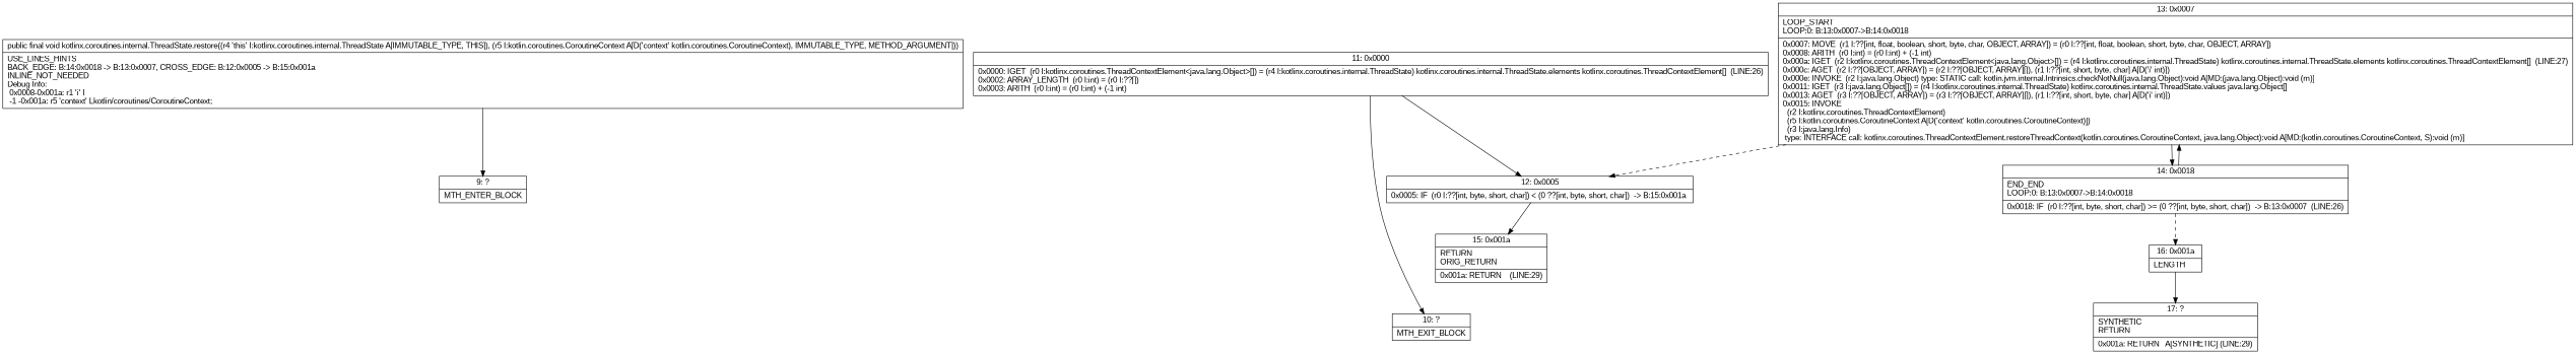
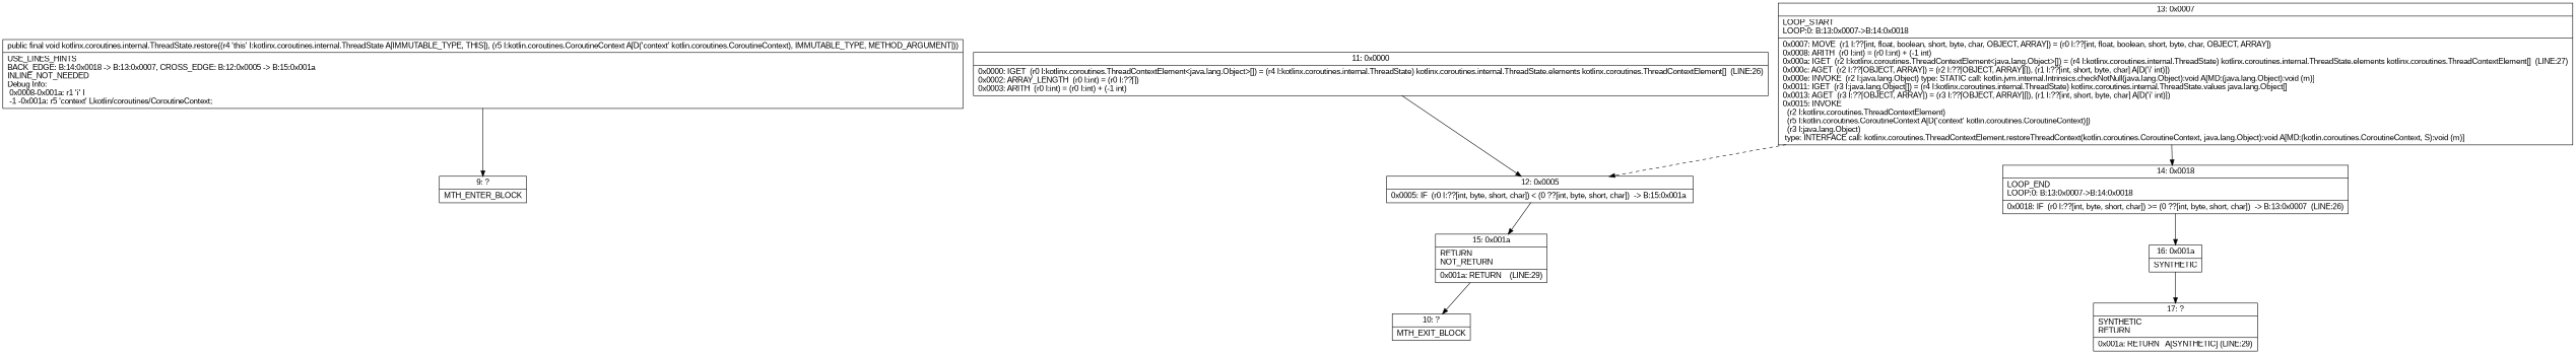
  digraph {
    fontname="Liberation Sans"
    node [fontname="Liberation Sans" shape=record]
    edge [fontname="Liberation Sans"]
    n1 [label="{9\:\ ?|MTH_ENTER_BLOCK\l}"]
    n2 [label="{11\:\ 0x0000|0x0000: IGET  (r0 I:kotlinx.coroutines.ThreadContextElement\<java.lang.Object\>[]) = (r4 I:kotlinx.coroutines.internal.ThreadState) kotlinx.coroutines.internal.ThreadState.elements kotlinx.coroutines.ThreadContextElement[]  (LINE:26)\l0x0002: ARRAY_LENGTH  (r0 I:int) = (r0 I:??[]) \l0x0003: ARITH  (r0 I:int) = (r0 I:int) + (\-1 int) \l}"]
    n3 [label="{12\:\ 0x0005|0x0005: IF  (r0 I:??[int, byte, short, char]) \< (0 ??[int, byte, short, char])  \-\> B:15:0x001a \l}"]
-   n4 [label="{15\:\ 0x001a|RETURN\lORIG_RETURN\l|0x001a: RETURN    (LINE:29)\l}"]
-   n5 [label="{13\:\ 0x0007|LOOP_START\lLOOP:0: B:13:0x0007\-\>B:14:0x0018\l|0x0007: MOVE  (r1 I:??[int, float, boolean, short, byte, char, OBJECT, ARRAY]) = (r0 I:??[int, float, boolean, short, byte, char, OBJECT, ARRAY]) \l0x0008: ARITH  (r0 I:int) = (r0 I:int) + (\-1 int) \l0x000a: IGET  (r2 I:kotlinx.coroutines.ThreadContextElement\<java.lang.Object\>[]) = (r4 I:kotlinx.coroutines.internal.ThreadState) kotlinx.coroutines.internal.ThreadState.elements kotlinx.coroutines.ThreadContextElement[]  (LINE:27)\l0x000c: AGET  (r2 I:??[OBJECT, ARRAY]) = (r2 I:??[OBJECT, ARRAY][]), (r1 I:??[int, short, byte, char] A[D('i' int)]) \l0x000e: INVOKE  (r2 I:java.lang.Object) type: STATIC call: kotlin.jvm.internal.Intrinsics.checkNotNull(java.lang.Object):void A[MD:(java.lang.Object):void (m)]\l0x0011: IGET  (r3 I:java.lang.Object[]) = (r4 I:kotlinx.coroutines.internal.ThreadState) kotlinx.coroutines.internal.ThreadState.values java.lang.Object[] \l0x0013: AGET  (r3 I:??[OBJECT, ARRAY]) = (r3 I:??[OBJECT, ARRAY][]), (r1 I:??[int, short, byte, char] A[D('i' int)]) \l0x0015: INVOKE  \l  (r2 I:kotlinx.coroutines.ThreadContextElement)\l  (r5 I:kotlin.coroutines.CoroutineContext A[D('context' kotlin.coroutines.CoroutineContext)])\l  (r3 I:java.lang.Info)\l type: INTERFACE call: kotlinx.coroutines.ThreadContextElement.restoreThreadContext(kotlin.coroutines.CoroutineContext, java.lang.Object):void A[MD:(kotlin.coroutines.CoroutineContext, S):void (m)]\l}"]
-   n6 [label="{14\:\ 0x0018|END_END\lLOOP:0: B:13:0x0007\-\>B:14:0x0018\l|0x0018: IF  (r0 I:??[int, byte, short, char]) \>= (0 ??[int, byte, short, char])  \-\> B:13:0x0007  (LINE:26)\l}"]
+   n4 [label="{15\:\ 0x001a|RETURN\lNOT_RETURN\l|0x001a: RETURN    (LINE:29)\l}"]
+   n5 [label="{13\:\ 0x0007|LOOP_START\lLOOP:0: B:13:0x0007\-\>B:14:0x0018\l|0x0007: MOVE  (r1 I:??[int, float, boolean, short, byte, char, OBJECT, ARRAY]) = (r0 I:??[int, float, boolean, short, byte, char, OBJECT, ARRAY]) \l0x0008: ARITH  (r0 I:int) = (r0 I:int) + (\-1 int) \l0x000a: IGET  (r2 I:kotlinx.coroutines.ThreadContextElement\<java.lang.Object\>[]) = (r4 I:kotlinx.coroutines.internal.ThreadState) kotlinx.coroutines.internal.ThreadState.elements kotlinx.coroutines.ThreadContextElement[]  (LINE:27)\l0x000c: AGET  (r2 I:??[OBJECT, ARRAY]) = (r2 I:??[OBJECT, ARRAY][]), (r1 I:??[int, short, byte, char] A[D('i' int)]) \l0x000e: INVOKE  (r2 I:java.lang.Object) type: STATIC call: kotlin.jvm.internal.Intrinsics.checkNotNull(java.lang.Object):void A[MD:(java.lang.Object):void (m)]\l0x0011: IGET  (r3 I:java.lang.Object[]) = (r4 I:kotlinx.coroutines.internal.ThreadState) kotlinx.coroutines.internal.ThreadState.values java.lang.Object[] \l0x0013: AGET  (r3 I:??[OBJECT, ARRAY]) = (r3 I:??[OBJECT, ARRAY][]), (r1 I:??[int, short, byte, char] A[D('i' int)]) \l0x0015: INVOKE  \l  (r2 I:kotlinx.coroutines.ThreadContextElement)\l  (r5 I:kotlin.coroutines.CoroutineContext A[D('context' kotlin.coroutines.CoroutineContext)])\l  (r3 I:java.lang.Object)\l type: INTERFACE call: kotlinx.coroutines.ThreadContextElement.restoreThreadContext(kotlin.coroutines.CoroutineContext, java.lang.Object):void A[MD:(kotlin.coroutines.CoroutineContext, S):void (m)]\l}"]
+   n6 [label="{14\:\ 0x0018|LOOP_END\lLOOP:0: B:13:0x0007\-\>B:14:0x0018\l|0x0018: IF  (r0 I:??[int, byte, short, char]) \>= (0 ??[int, byte, short, char])  \-\> B:13:0x0007  (LINE:26)\l}"]
    n7 [label="{10\:\ ?|MTH_EXIT_BLOCK\l}"]
-   n8 [label="{16\:\ 0x001a|LENGTH\l}"]
+   n8 [label="{16\:\ 0x001a|SYNTHETIC\l}"]
    n9 [label="{17\:\ ?|SYNTHETIC\lRETURN\l|0x001a: RETURN   A[SYNTHETIC] (LINE:29)\l}"]
    n10 [label="{public final void kotlinx.coroutines.internal.ThreadState.restore((r4 'this' I:kotlinx.coroutines.internal.ThreadState A[IMMUTABLE_TYPE, THIS]), (r5 I:kotlin.coroutines.CoroutineContext A[D('context' kotlin.coroutines.CoroutineContext), IMMUTABLE_TYPE, METHOD_ARGUMENT]))  | USE_LINES_HINTS\lBACK_EDGE: B:14:0x0018 \-\> B:13:0x0007, CROSS_EDGE: B:12:0x0005 \-\> B:15:0x001a\lINLINE_NOT_NEEDED\lDebug Info:\l  0x0008\-0x001a: r1 'i' I\l  \-1 \-0x001a: r5 'context' Lkotlin\/coroutines\/CoroutineContext;\l}"]
    n2 -> n3
    n3 -> n4
-   n2 -> n7
+   n4 -> n7
    n5 -> n3 [style=dashed]
    n5 -> n6
-   n6 -> n5
-   n6 -> n8 [style=dashed]
+   n6 -> n8 [style=solid]
    n8 -> n9
    n10 -> n1
  }
